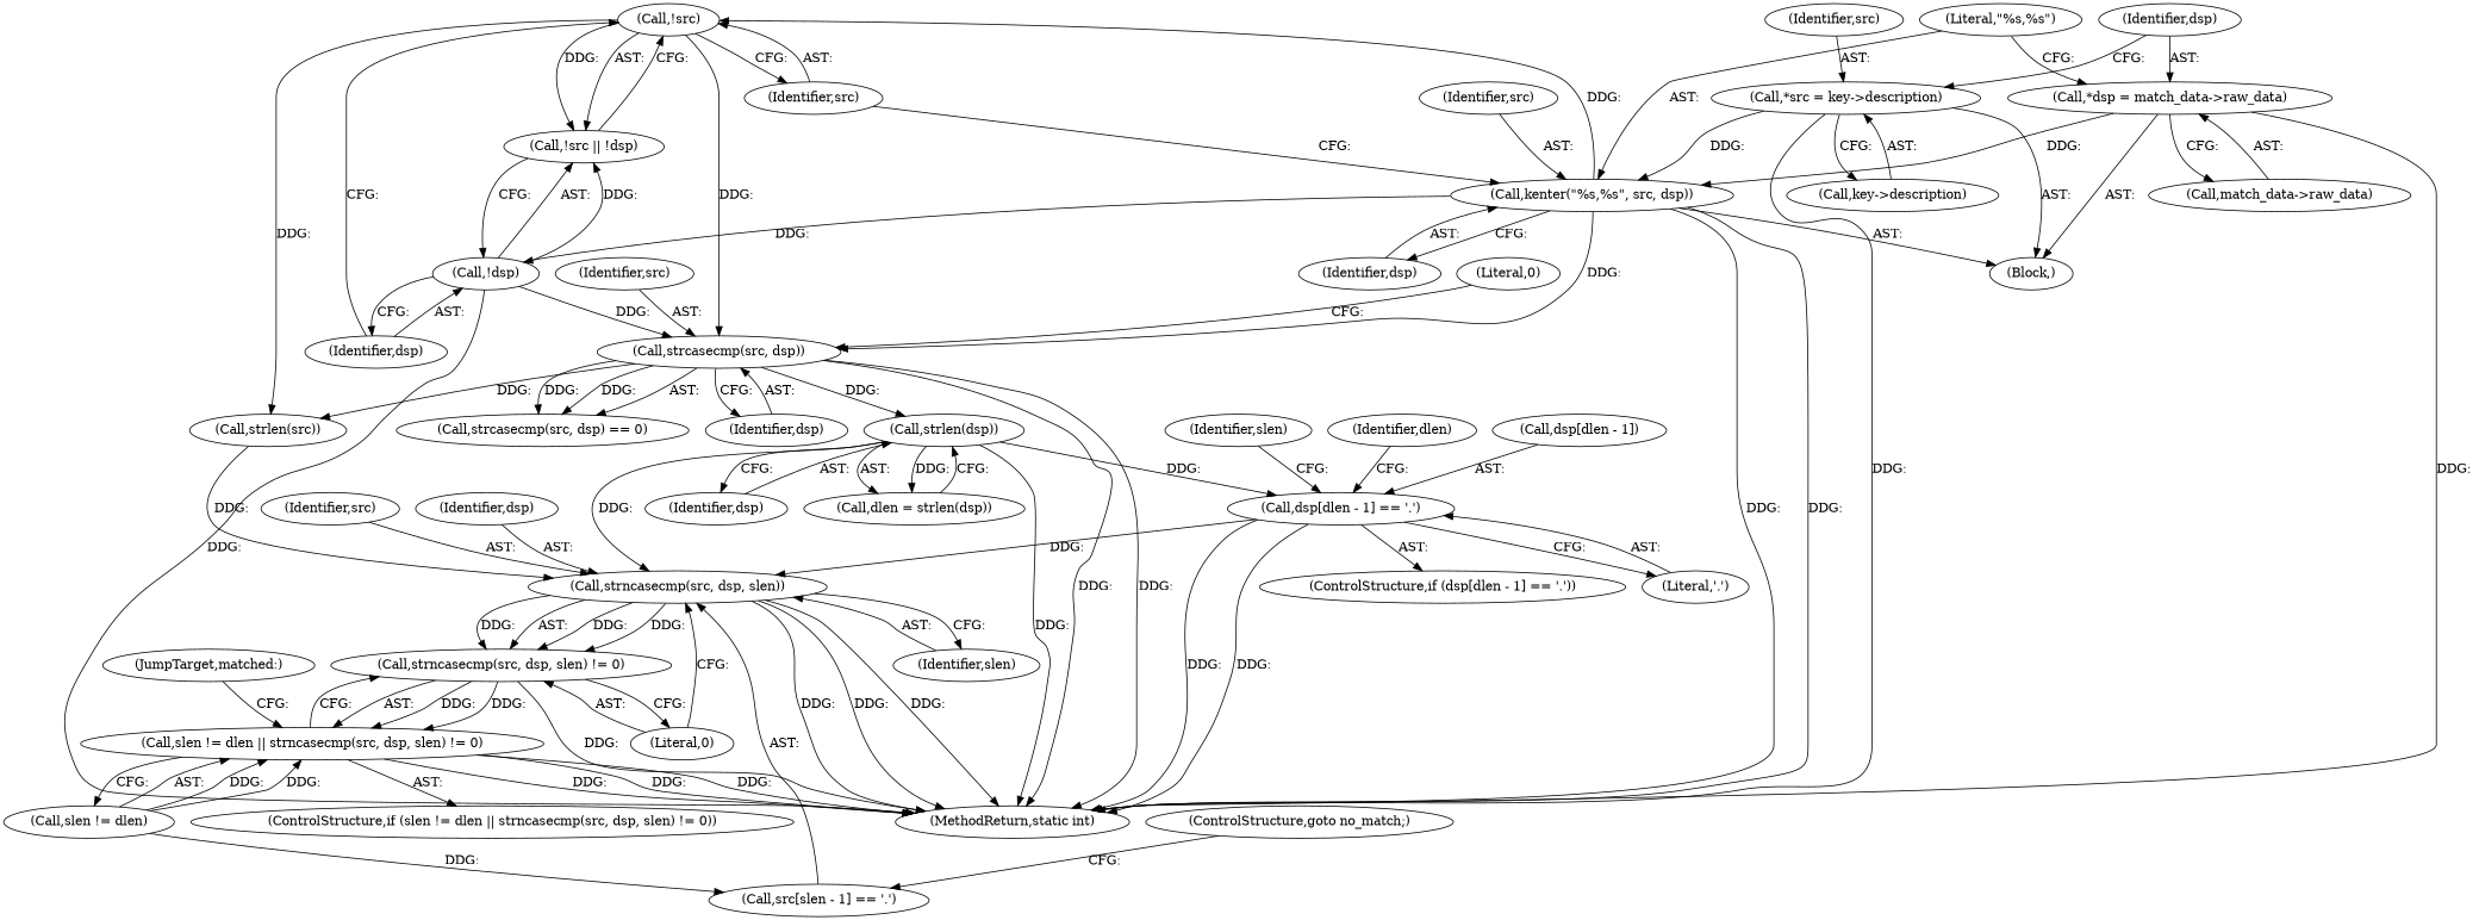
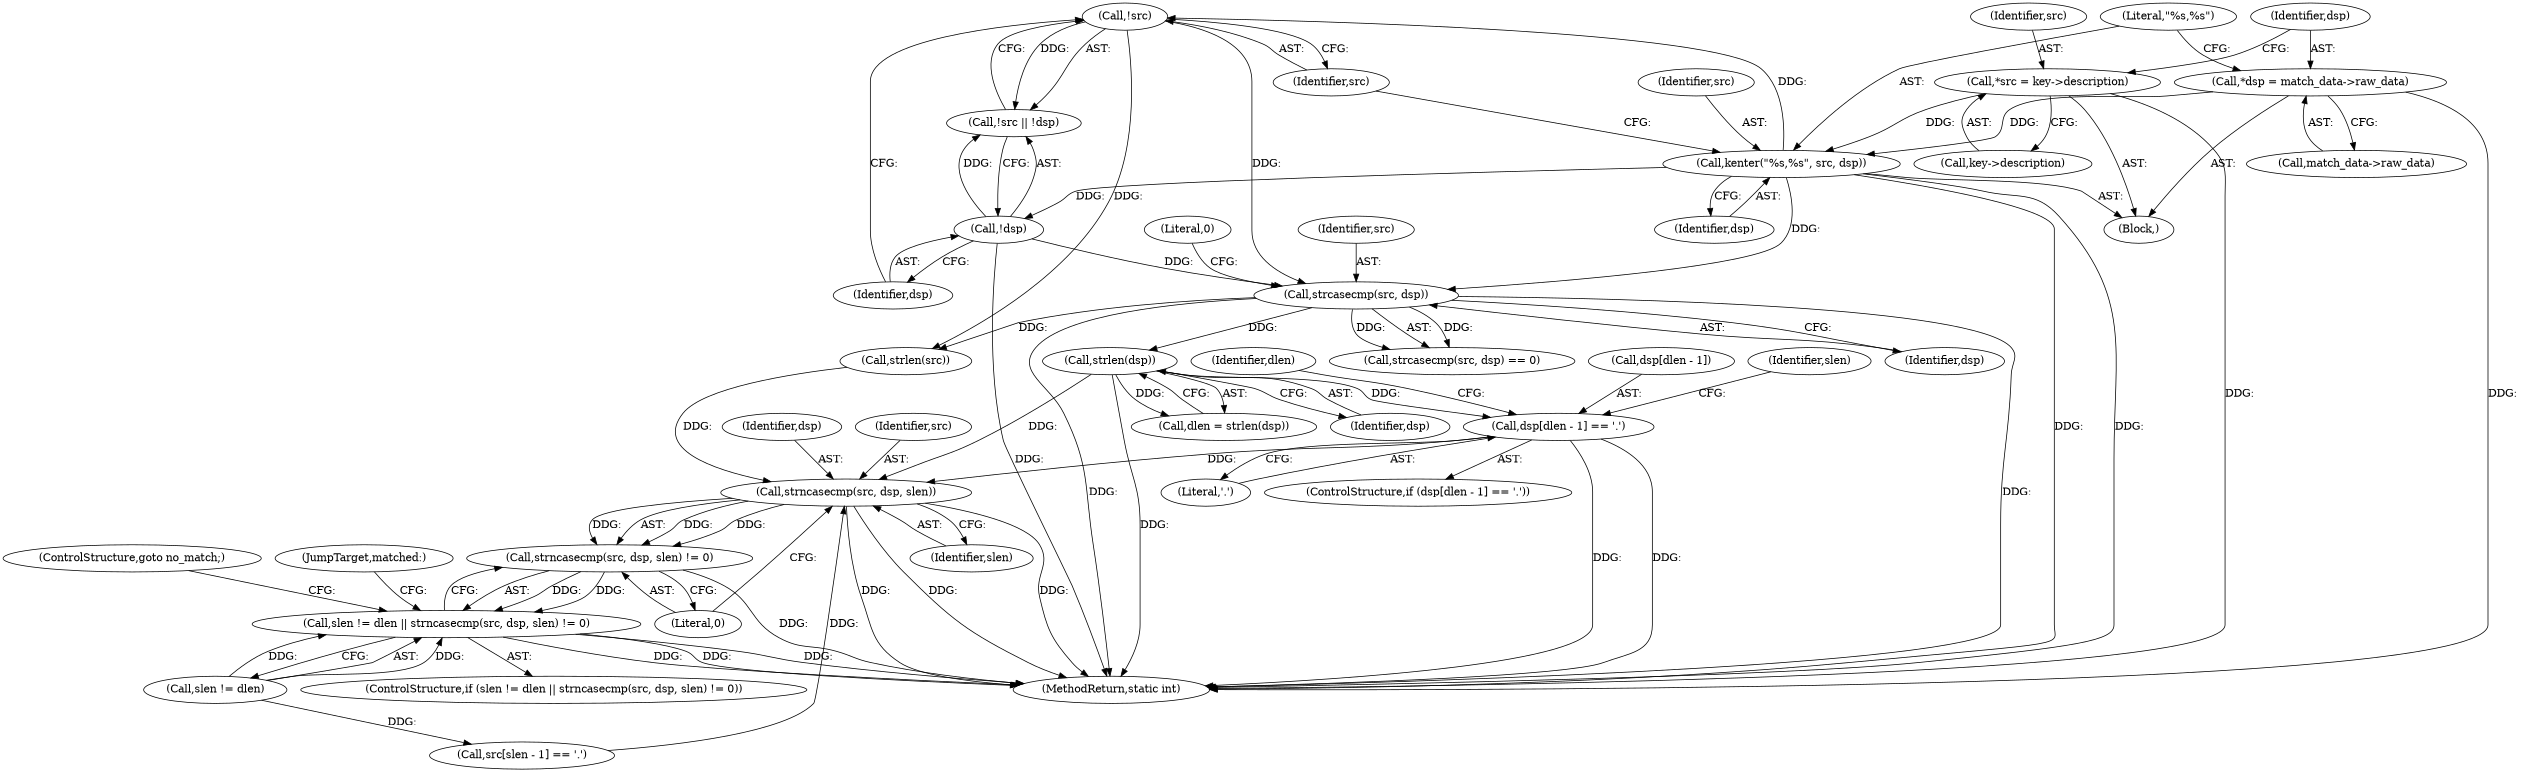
  digraph {
    n1 [label="(Call,dsp[dlen - 1] == '.')"]
    n2 [label="(Call,strncasecmp(src, dsp, slen))"]
    n3 [label="(ControlStructure,if (dsp[dlen - 1] == '.'))"]
    n4 [label="(Literal,'.')"]
    n5 [label="(MethodReturn,static int)"]
    n6 [label="(Call,strncasecmp(src, dsp, slen) != 0)"]
    n7 [label="(Identifier,slen)"]
    n8 [label="(Call,strlen(dsp))"]
    n9 [label="(Call,dlen = strlen(dsp))"]
    n10 [label="(Identifier,dsp)"]
    n11 [label="(Call,strcasecmp(src, dsp))"]
    n12 [label="(Identifier,dsp)"]
    n13 [label="(Call,strlen(src))"]
    n14 [label="(Call,strcasecmp(src, dsp) == 0)"]
    n15 [label="(Call,!src)"]
    n16 [label="(Call,!src || !dsp)"]
    n17 [label="(Identifier,src)"]
    n18 [label="(Call,!dsp)"]
    n19 [label="(Call,kenter(\"%s,%s\", src, dsp))"]
    n20 [label="(Identifier,dsp)"]
    n21 [label="(Block,)"]
    n22 [label="(Identifier,dsp)"]
    n23 [label="(Call,*src = key->description)"]
    n24 [label="(Call,key->description)"]
    n25 [label="(Call,*dsp = match_data->raw_data)"]
    n26 [label="(Call,match_data->raw_data)"]
    n27 [label="(Call,slen != dlen || strncasecmp(src, dsp, slen) != 0)"]
    n28 [label="(Literal,0)"]
    n29 [label="(ControlStructure,if (slen != dlen || strncasecmp(src, dsp, slen) != 0))"]
    n30 [label="(Call,slen != dlen)"]
    n31 [label="(Call,src[slen - 1] == '.')"]
    n32 [label="(Literal,0)"]
    n33 [label="(Identifier,slen)"]
    n34 [label="(Identifier,dlen)"]
    n35 [label="(Literal,\"%s,%s\")"]
    n36 [label="(Identifier,src)"]
    n37 [label="(Identifier,src)"]
    n38 [label="(JumpTarget,matched:)"]
    n39 [label="(ControlStructure,goto no_match;)"]
    n40 [label="(Identifier,src)"]
    n41 [label="(Identifier,src)"]
    n42 [label="(Identifier,dsp)"]
    n43 [label="(Call,dsp[dlen - 1])"]
    n44 [label="(Identifier,dsp)"]
    n1 -> n2 [label="DDG: "]
    n1 -> n3 [label="AST: "]
    n1 -> n4 [label="CFG: "]
    n1 -> n5 [label="DDG: "]
    n1 -> n5 [label="DDG: "]
    n2 -> n5 [label="DDG: "]
    n2 -> n5 [label="DDG: "]
    n2 -> n5 [label="DDG: "]
    n2 -> n6 [label="AST: "]
    n2 -> n6 [label="DDG: "]
    n2 -> n6 [label="DDG: "]
    n2 -> n6 [label="DDG: "]
    n2 -> n7 [label="CFG: "]
    n4 -> n1 [label="AST: "]
    n6 -> n5 [label="DDG: "]
    n6 -> n27 [label="AST: "]
    n6 -> n27 [label="DDG: "]
    n6 -> n27 [label="DDG: "]
    n6 -> n28 [label="CFG: "]
    n7 -> n2 [label="AST: "]
    n8 -> n1 [label="DDG: "]
    n8 -> n2 [label="DDG: "]
    n8 -> n5 [label="DDG: "]
    n8 -> n9 [label="AST: "]
    n8 -> n9 [label="DDG: "]
    n8 -> n10 [label="CFG: "]
    n9 -> n8 [label="CFG: "]
    n10 -> n8 [label="AST: "]
    n11 -> n5 [label="DDG: "]
    n11 -> n5 [label="DDG: "]
    n11 -> n8 [label="DDG: "]
    n11 -> n12 [label="CFG: "]
    n11 -> n13 [label="DDG: "]
    n11 -> n14 [label="AST: "]
    n11 -> n14 [label="DDG: "]
    n11 -> n14 [label="DDG: "]
    n12 -> n11 [label="AST: "]
    n13 -> n2 [label="DDG: "]
    n15 -> n11 [label="DDG: "]
    n15 -> n13 [label="DDG: "]
    n15 -> n16 [label="AST: "]
    n15 -> n16 [label="DDG: "]
    n15 -> n17 [label="CFG: "]
    n16 -> n15 [label="CFG: "]
    n16 -> n18 [label="CFG: "]
    n17 -> n15 [label="AST: "]
    n17 -> n19 [label="CFG: "]
    n18 -> n5 [label="DDG: "]
    n18 -> n11 [label="DDG: "]
    n18 -> n16 [label="AST: "]
    n18 -> n16 [label="DDG: "]
    n18 -> n22 [label="CFG: "]
    n19 -> n5 [label="DDG: "]
    n19 -> n5 [label="DDG: "]
    n19 -> n11 [label="DDG: "]
    n19 -> n15 [label="DDG: "]
    n19 -> n18 [label="DDG: "]
    n19 -> n20 [label="CFG: "]
    n19 -> n21 [label="AST: "]
    n20 -> n19 [label="AST: "]
    n22 -> n15 [label="CFG: "]
    n22 -> n18 [label="AST: "]
    n23 -> n5 [label="DDG: "]
    n23 -> n19 [label="DDG: "]
    n23 -> n21 [label="AST: "]
    n23 -> n24 [label="CFG: "]
    n24 -> n23 [label="AST: "]
    n25 -> n5 [label="DDG: "]
    n25 -> n19 [label="DDG: "]
    n25 -> n21 [label="AST: "]
    n25 -> n26 [label="CFG: "]
    n26 -> n25 [label="AST: "]
    n27 -> n5 [label="DDG: "]
    n27 -> n5 [label="DDG: "]
    n27 -> n5 [label="DDG: "]
    n27 -> n6 [label="CFG: "]
    n27 -> n29 [label="AST: "]
    n27 -> n30 [label="CFG: "]
    n28 -> n2 [label="CFG: "]
    n28 -> n6 [label="AST: "]
    n30 -> n27 [label="AST: "]
    n30 -> n27 [label="DDG: "]
    n30 -> n27 [label="DDG: "]
    n30 -> n31 [label="DDG: "]
-   n31 -> n2 [label="AST: "]
+   n31 -> n2 [label="DDG: "]
    n32 -> n11 [label="CFG: "]
    n33 -> n1 [label="CFG: "]
    n34 -> n1 [label="CFG: "]
    n35 -> n19 [label="AST: "]
    n35 -> n25 [label="CFG: "]
    n36 -> n11 [label="AST: "]
    n37 -> n23 [label="AST: "]
    n38 -> n27 [label="CFG: "]
-   n39 -> n31 [label="CFG: "]
+   n39 -> n27 [label="CFG: "]
    n40 -> n19 [label="AST: "]
    n41 -> n2 [label="AST: "]
    n42 -> n2 [label="AST: "]
    n43 -> n1 [label="AST: "]
    n44 -> n23 [label="CFG: "]
    n44 -> n25 [label="AST: "]
  }
